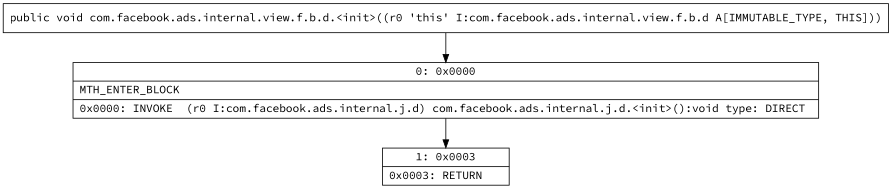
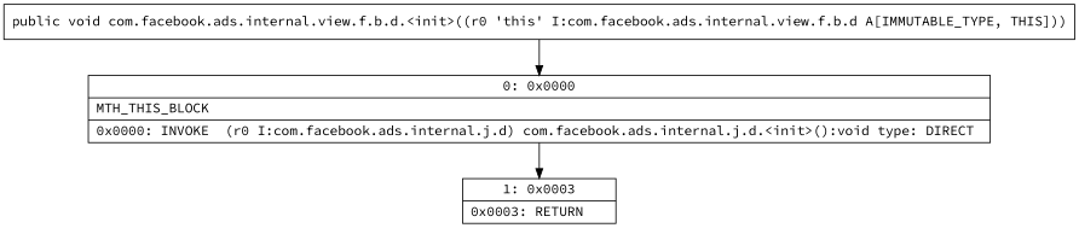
  digraph {
    fontname="Source Code Pro"
    node [shape=record fontname="Source Code Pro"]
    edge [fontname="Source Code Pro"]
-   n1 [label="{0\:\ 0x0000|MTH_ENTER_BLOCK\l|0x0000: INVOKE  (r0 I:com.facebook.ads.internal.j.d) com.facebook.ads.internal.j.d.\<init\>():void type: DIRECT \l}"]
+   n1 [label="{0\:\ 0x0000|MTH_THIS_BLOCK\l|0x0000: INVOKE  (r0 I:com.facebook.ads.internal.j.d) com.facebook.ads.internal.j.d.\<init\>():void type: DIRECT \l}"]
    n2 [label="{1\:\ 0x0003|0x0003: RETURN   \l}"]
    n3 [label="{public void com.facebook.ads.internal.view.f.b.d.\<init\>((r0 'this' I:com.facebook.ads.internal.view.f.b.d A[IMMUTABLE_TYPE, THIS])) }"]
    n1 -> n2
    n3 -> n1
  }
